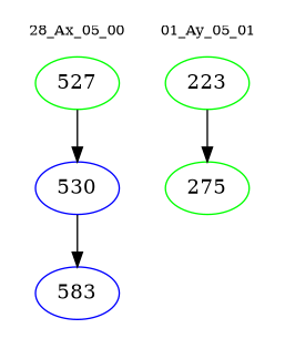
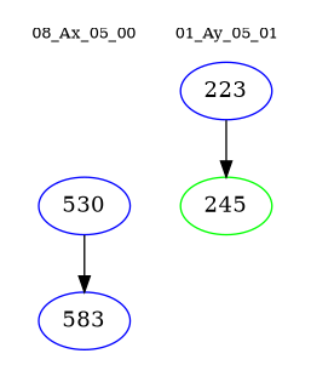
  digraph {
    node [color=blue]
    edge [color=black]
-   n1 [color=green label=527]
    n2 [label=530]
    n3 [label=583]
-   n4 [color=green label=223]
-   n5 [color=green label=275]
+   n4 [label=223]
+   n5 [color=green label=245]
    subgraph cluster_1 {
      color=white
      fontsize=10
-     label="28_Ax_05_00"
-     n1
+     label="08_Ax_05_00"
      n2
      n3
    }
    subgraph cluster_2 {
      color=white
      fontsize=10
      label="01_Ay_05_01"
      n4
      n5
    }
-   n1 -> n2
    n2 -> n3
    n4 -> n5
  }
